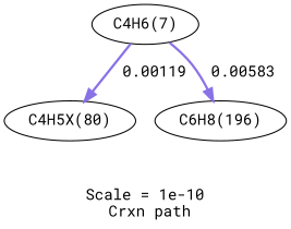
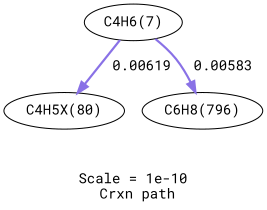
  digraph {
    fontname="Roboto Mono"
    label="Scale = 1e-10\l Crxn path"
    node [fontname="Roboto Mono"]
    edge [color="0.7, 0.506, 0.9" fontname="Roboto Mono"]
    n1 [label="C4H6(7)"]
    n2 [label="C4H5X(80)"]
-   n3 [label="C6H8(196)"]
-   n1 -> n2 [arrowsize=1.08 label=" 0.00119" style="setlinewidth(2.16)"]
+   n3 [label="C6H8(796)"]
+   n1 -> n2 [arrowsize=1.08 label=" 0.00619" style="setlinewidth(2.16)"]
    n1 -> n3 [arrowsize=1.06 label=" 0.00583" style="setlinewidth(2.12)"]
  }
